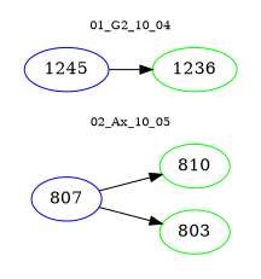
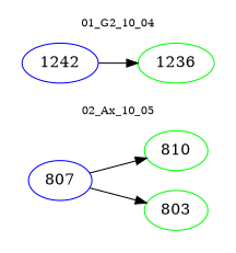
  digraph {
    fontname="DejaVu Serif"
    rankdir=LR
    node [color=green fontname="DejaVu Serif"]
    edge [color=black fontname="DejaVu Serif"]
    n1 [color=blue label=807]
    n2 [label=803]
    n3 [label=810]
-   n4 [color=blue label=1245]
+   n4 [color=blue label=1242]
    n5 [label=1236]
    subgraph cluster_1 {
      color=white
      fontsize=10
      label="02_Ax_10_05"
      n1
      n2
      n3
    }
    subgraph cluster_2 {
      color=white
      fontsize=10
      label="01_G2_10_04"
      n4
      n5
    }
    n1 -> n2
    n1 -> n3
    n4 -> n5
  }
